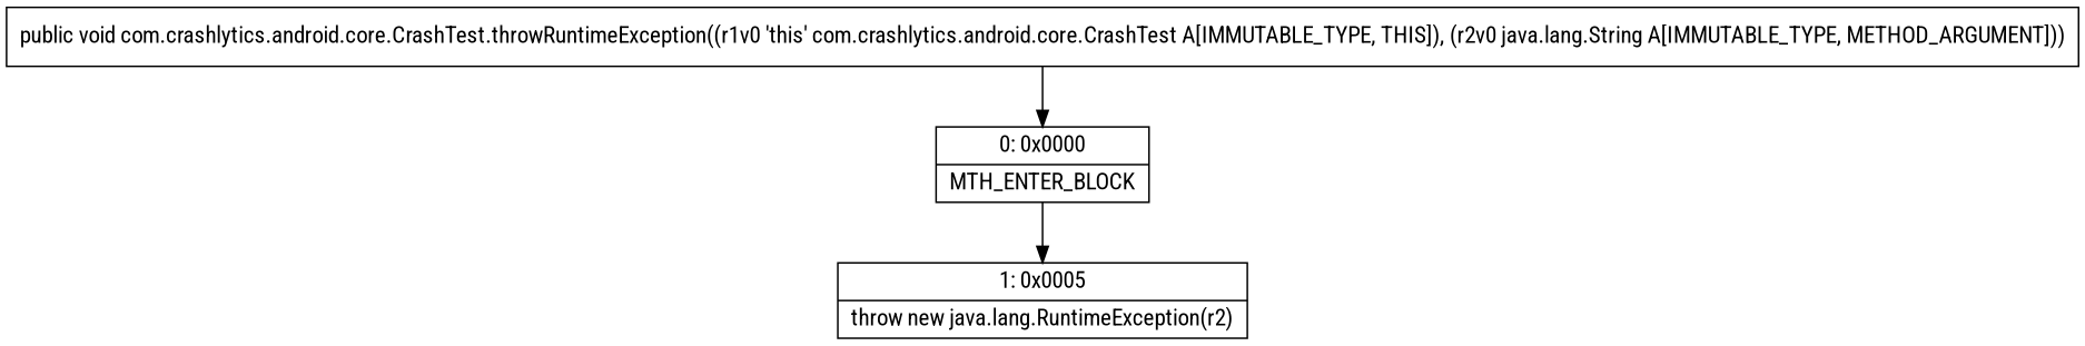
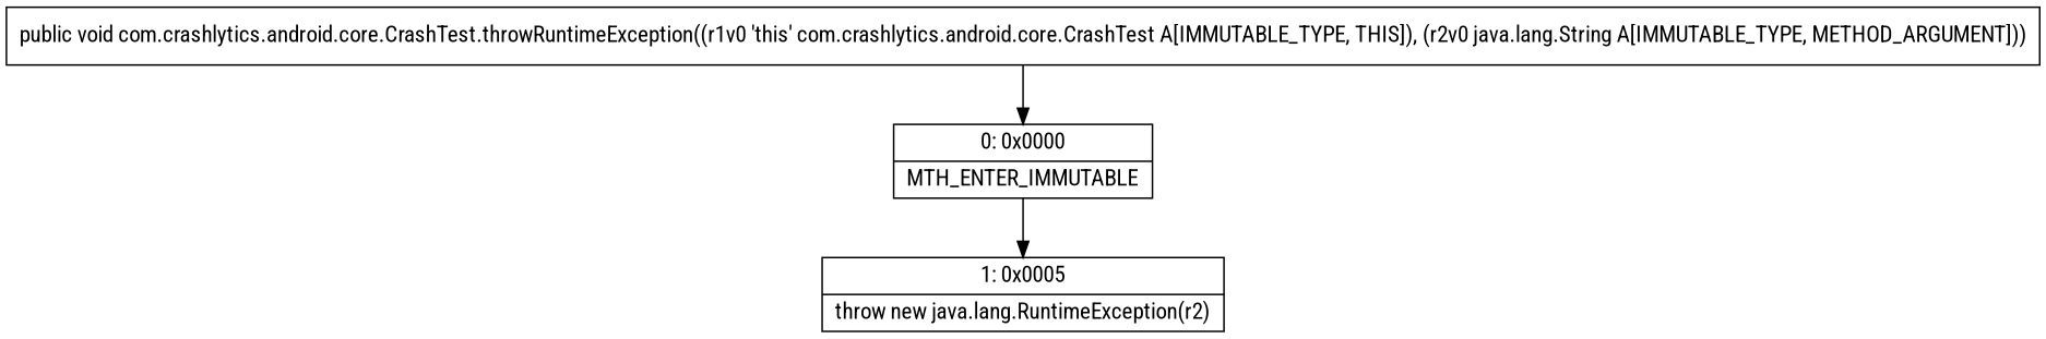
  digraph {
    fontname="Roboto Condensed"
    node [shape=record fontname="Roboto Condensed"]
    edge [fontname="Roboto Condensed"]
-   n1 [label="{0\:\ 0x0000|MTH_ENTER_BLOCK\l}"]
+   n1 [label="{0\:\ 0x0000|MTH_ENTER_IMMUTABLE\l}"]
    n2 [label="{1\:\ 0x0005|throw new java.lang.RuntimeException(r2)\l}"]
    n3 [label="{public void com.crashlytics.android.core.CrashTest.throwRuntimeException((r1v0 'this' com.crashlytics.android.core.CrashTest A[IMMUTABLE_TYPE, THIS]), (r2v0 java.lang.String A[IMMUTABLE_TYPE, METHOD_ARGUMENT])) }"]
    n1 -> n2
    n3 -> n1
  }
